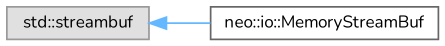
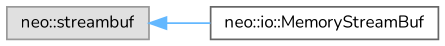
  digraph {
    rankdir=LR
    fontname=Nunito
    node [fontname=Nunito fontsize=10 shape=box style=filled]
-   n1 [color=grey60 fillcolor="#E0E0E0" height=0.2 label="std::streambuf" width=0.4]
+   n1 [color=grey60 fillcolor="#E0E0E0" height=0.2 label="neo::streambuf" width=0.4]
    n2 [color=grey40 fillcolor=white height=0.2 label="neo::io::MemoryStreamBuf" width=0.4]
    n1 -> n2 [color=steelblue1 dir=back fontname=Nunito fontsize=10 labelfontname=Helvetica labelfontsize=10 style=solid]
  }
